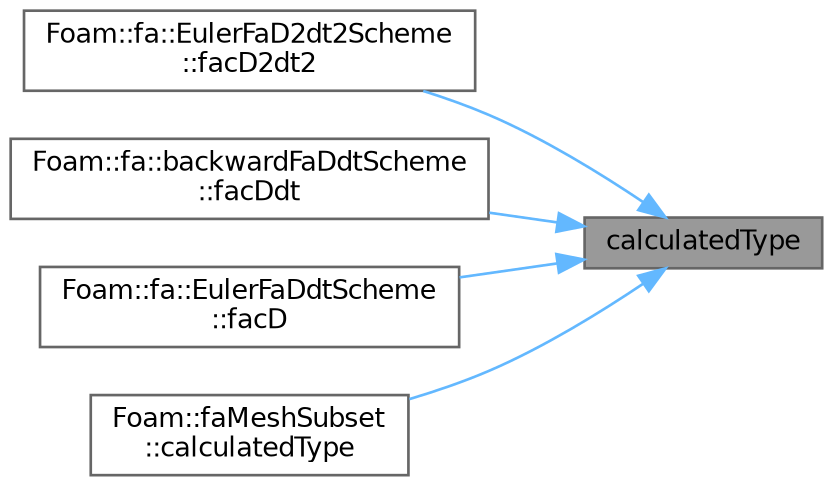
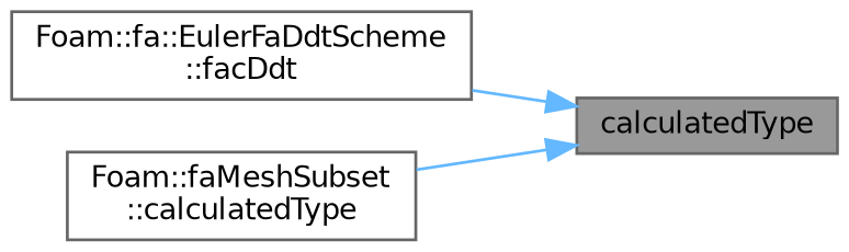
  digraph {
    rankdir=RL
    node [color=grey40 fillcolor=white fontname=Helvetica fontsize=10 shape=box style=filled]
    edge [color=steelblue1 dir=back fontname=Helvetica fontsize=10 labelfontname=Helvetica labelfontsize=10 style=solid]
    n1 [color=gray40 fillcolor=grey60 fontcolor=black height=0.2 label=calculatedType width=0.4]
-   n2 [height=0.2 label="Foam::fa::EulerFaD2dt2Scheme\l::facD2dt2" width=0.4]
-   n3 [height=0.2 label="Foam::fa::backwardFaDdtScheme\l::facDdt" width=0.4]
-   n4 [height=0.2 label="Foam::fa::EulerFaDdtScheme\l::facD" width=0.4]
+   n4 [height=0.2 label="Foam::fa::EulerFaDdtScheme\l::facDdt" width=0.4]
    n5 [height=0.2 label="Foam::faMeshSubset\l::calculatedType" width=0.4]
-   n1 -> n2
-   n1 -> n3
    n1 -> n4
    n1 -> n5
  }
